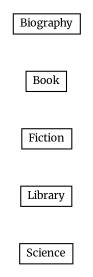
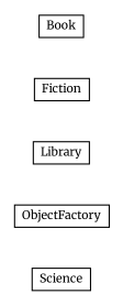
  digraph {
    nodesep=0.25
    ranksep=0.5
    rankdir=LR
    fontname=Merriweather
    node [fontcolor=black fontname=Merriweather fontsize=10.0 shape=plaintext]
    n1 [label=<<table title="xml.third_party.jaxb.library.dtos.Science" border="0" cellborder="1" cellspacing="0" cellpadding="2" port="p" href="./Science.html"> 		<tr><td><table border="0" cellspacing="0" cellpadding="1"> <tr><td align="center" balign="center"> Science </td></tr> 		</table></td></tr> 		</table>>]
+   n2 [label=<<table title="xml.third_party.jaxb.library.dtos.ObjectFactory" border="0" cellborder="1" cellspacing="0" cellpadding="2" port="p" href="./ObjectFactory.html"> 		<tr><td><table border="0" cellspacing="0" cellpadding="1"> <tr><td align="center" balign="center"> ObjectFactory </td></tr> 		</table></td></tr> 		</table>>]
    n3 [label=<<table title="xml.third_party.jaxb.library.dtos.Library" border="0" cellborder="1" cellspacing="0" cellpadding="2" port="p" href="./Library.html"> 		<tr><td><table border="0" cellspacing="0" cellpadding="1"> <tr><td align="center" balign="center"> Library </td></tr> 		</table></td></tr> 		</table>>]
    n4 [label=<<table title="xml.third_party.jaxb.library.dtos.Fiction" border="0" cellborder="1" cellspacing="0" cellpadding="2" port="p" href="./Fiction.html"> 		<tr><td><table border="0" cellspacing="0" cellpadding="1"> <tr><td align="center" balign="center"> Fiction </td></tr> 		</table></td></tr> 		</table>>]
    n5 [label=<<table title="xml.third_party.jaxb.library.dtos.Book" border="0" cellborder="1" cellspacing="0" cellpadding="2" port="p" href="./Book.html"> 		<tr><td><table border="0" cellspacing="0" cellpadding="1"> <tr><td align="center" balign="center"> Book </td></tr> 		</table></td></tr> 		</table>>]
-   n6 [label=<<table title="xml.third_party.jaxb.library.dtos.Biography" border="0" cellborder="1" cellspacing="0" cellpadding="2" port="p" href="./Biography.html"> 		<tr><td><table border="0" cellspacing="0" cellpadding="1"> <tr><td align="center" balign="center"> Biography </td></tr> 		</table></td></tr> 		</table>>]
  }
